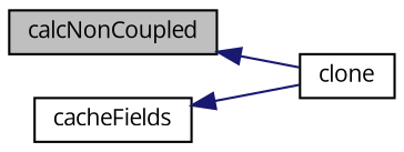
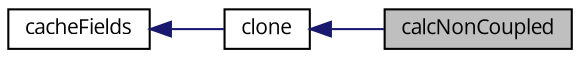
  digraph {
    fontname="Open Sans"
    rankdir=LR
    node [color=black fontname="Open Sans" fontsize=10 shape=record]
    edge [color=midnightblue dir=back fontname="Open Sans" fontsize=10 labelfontname=Helvetica labelfontsize=10 style=solid]
    n1 [fillcolor=grey75 fontcolor=black height=0.2 label=calcNonCoupled style=filled width=0.4]
    n2 [height=0.2 label=clone width=0.4]
    n3 [height=0.2 label=cacheFields width=0.4]
-   n1 -> n2
+   n2 -> n1
    n3 -> n2
  }
